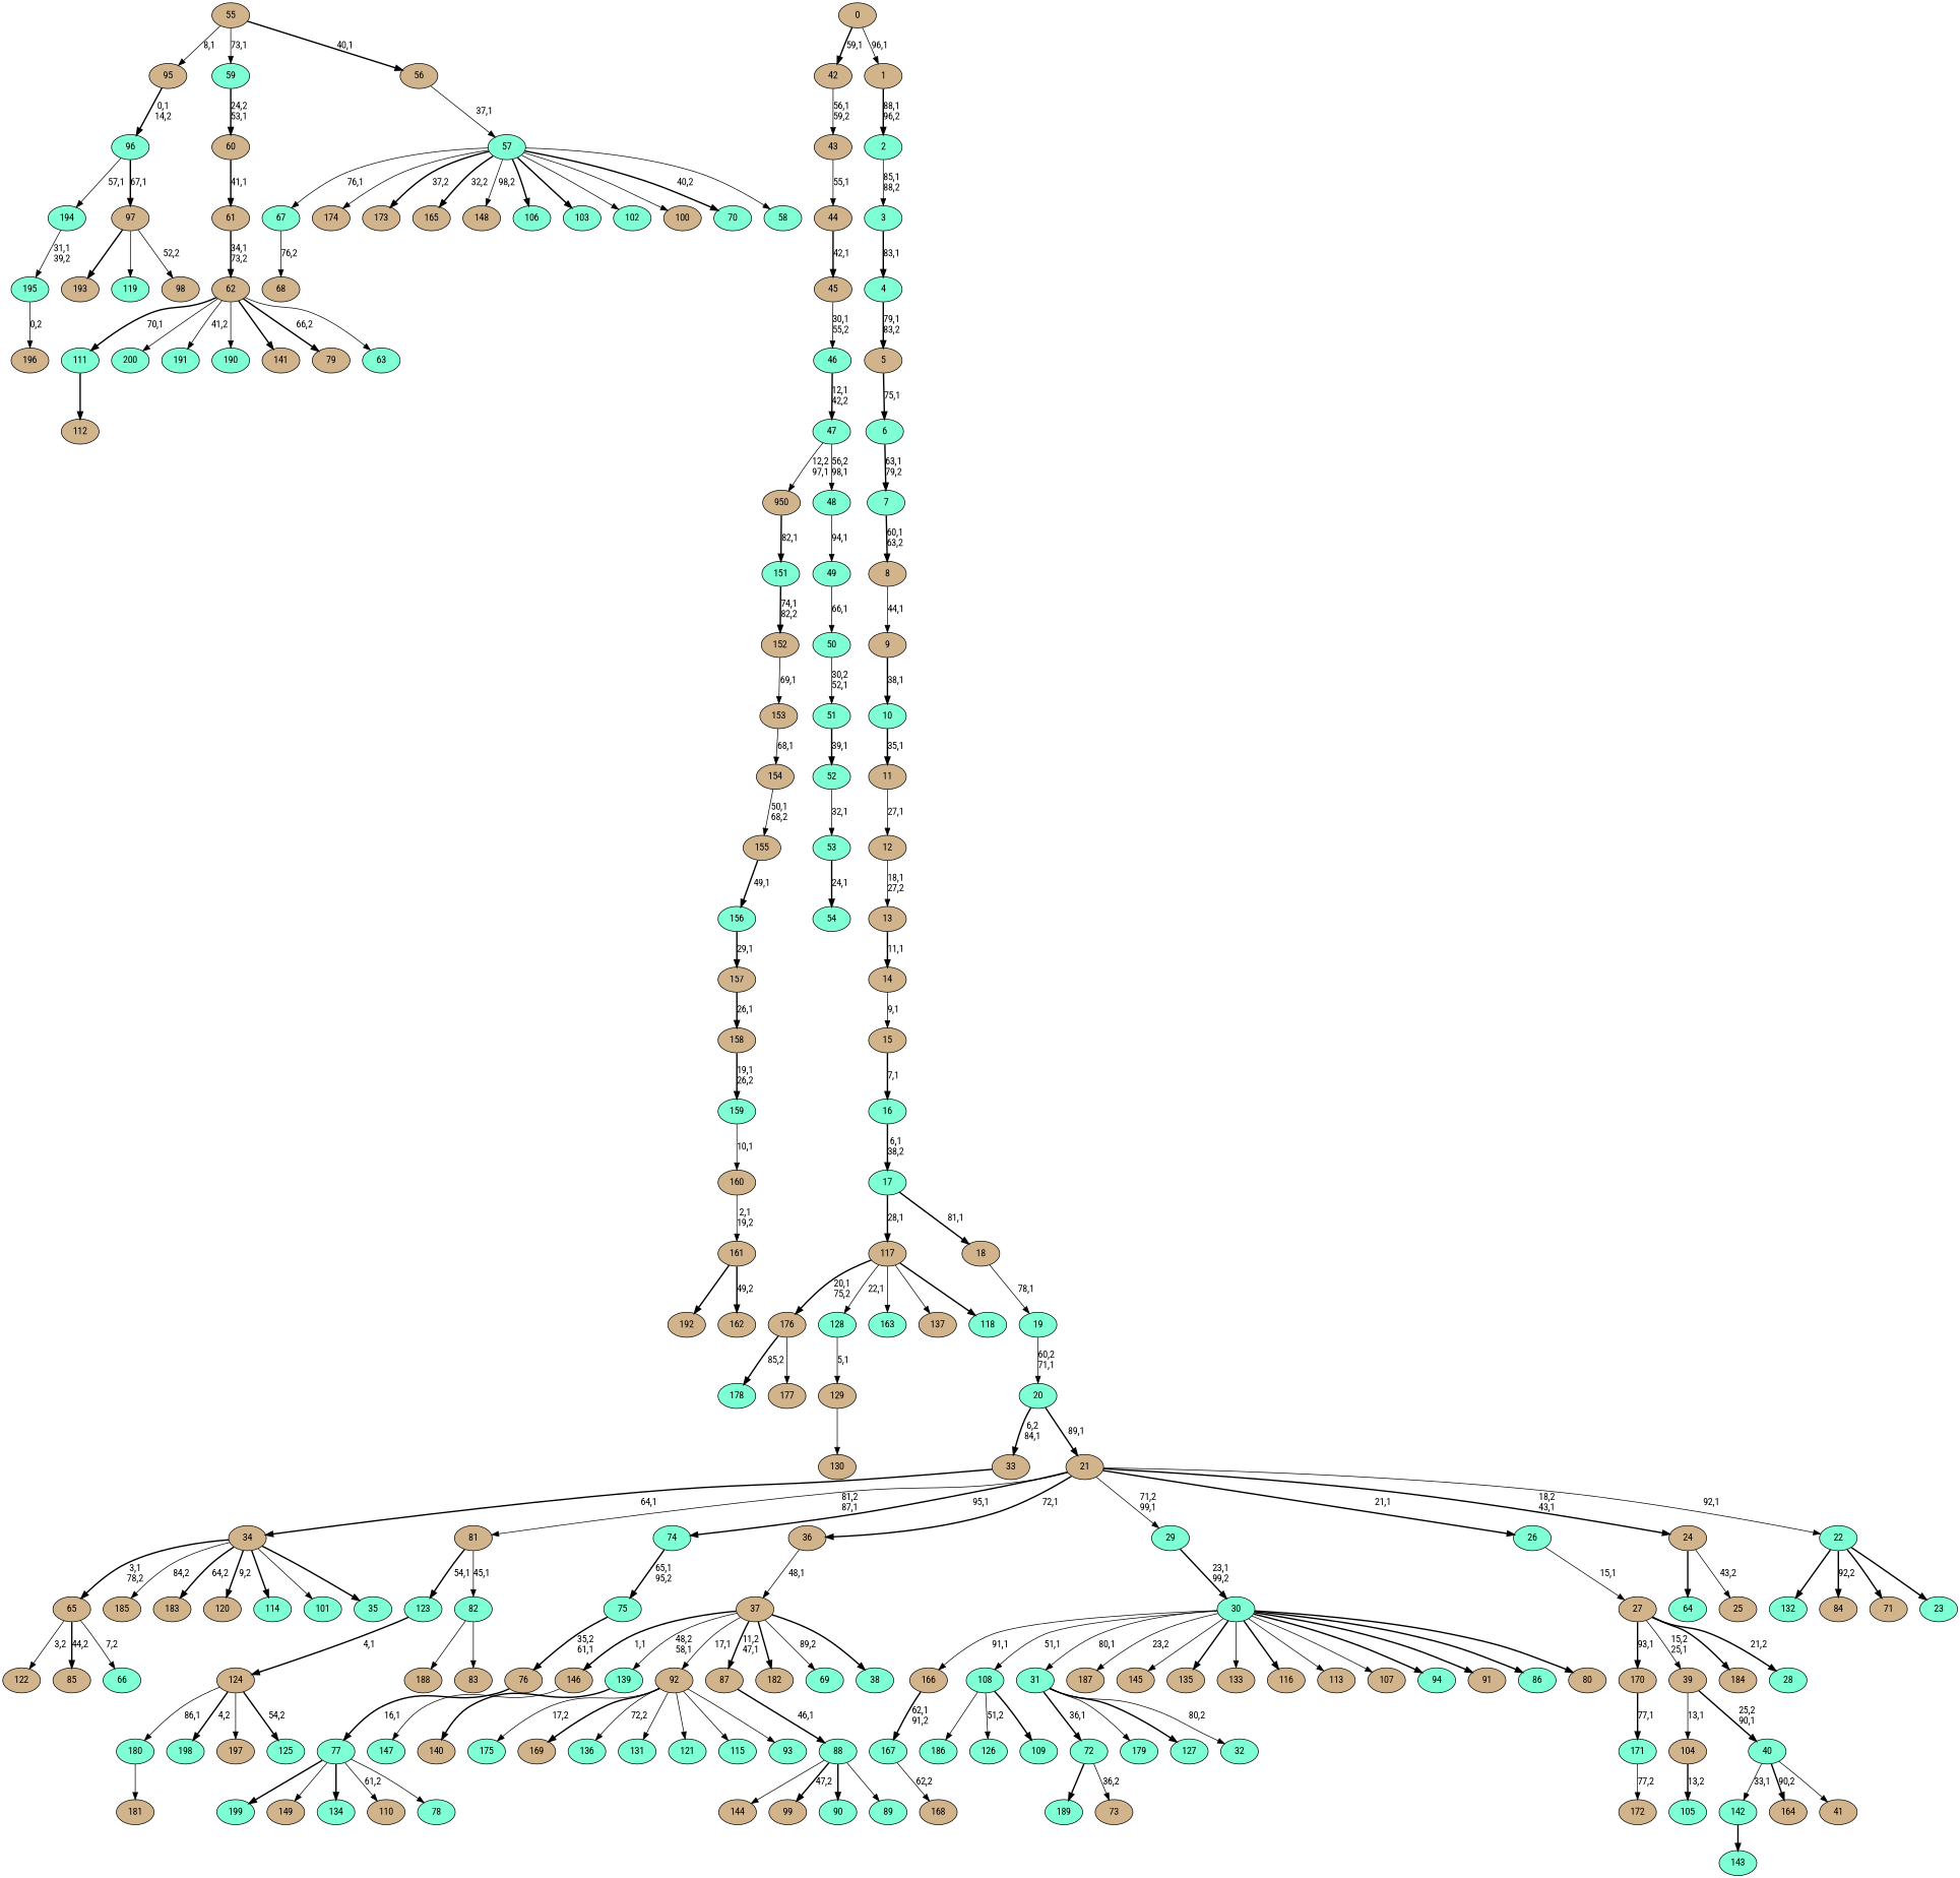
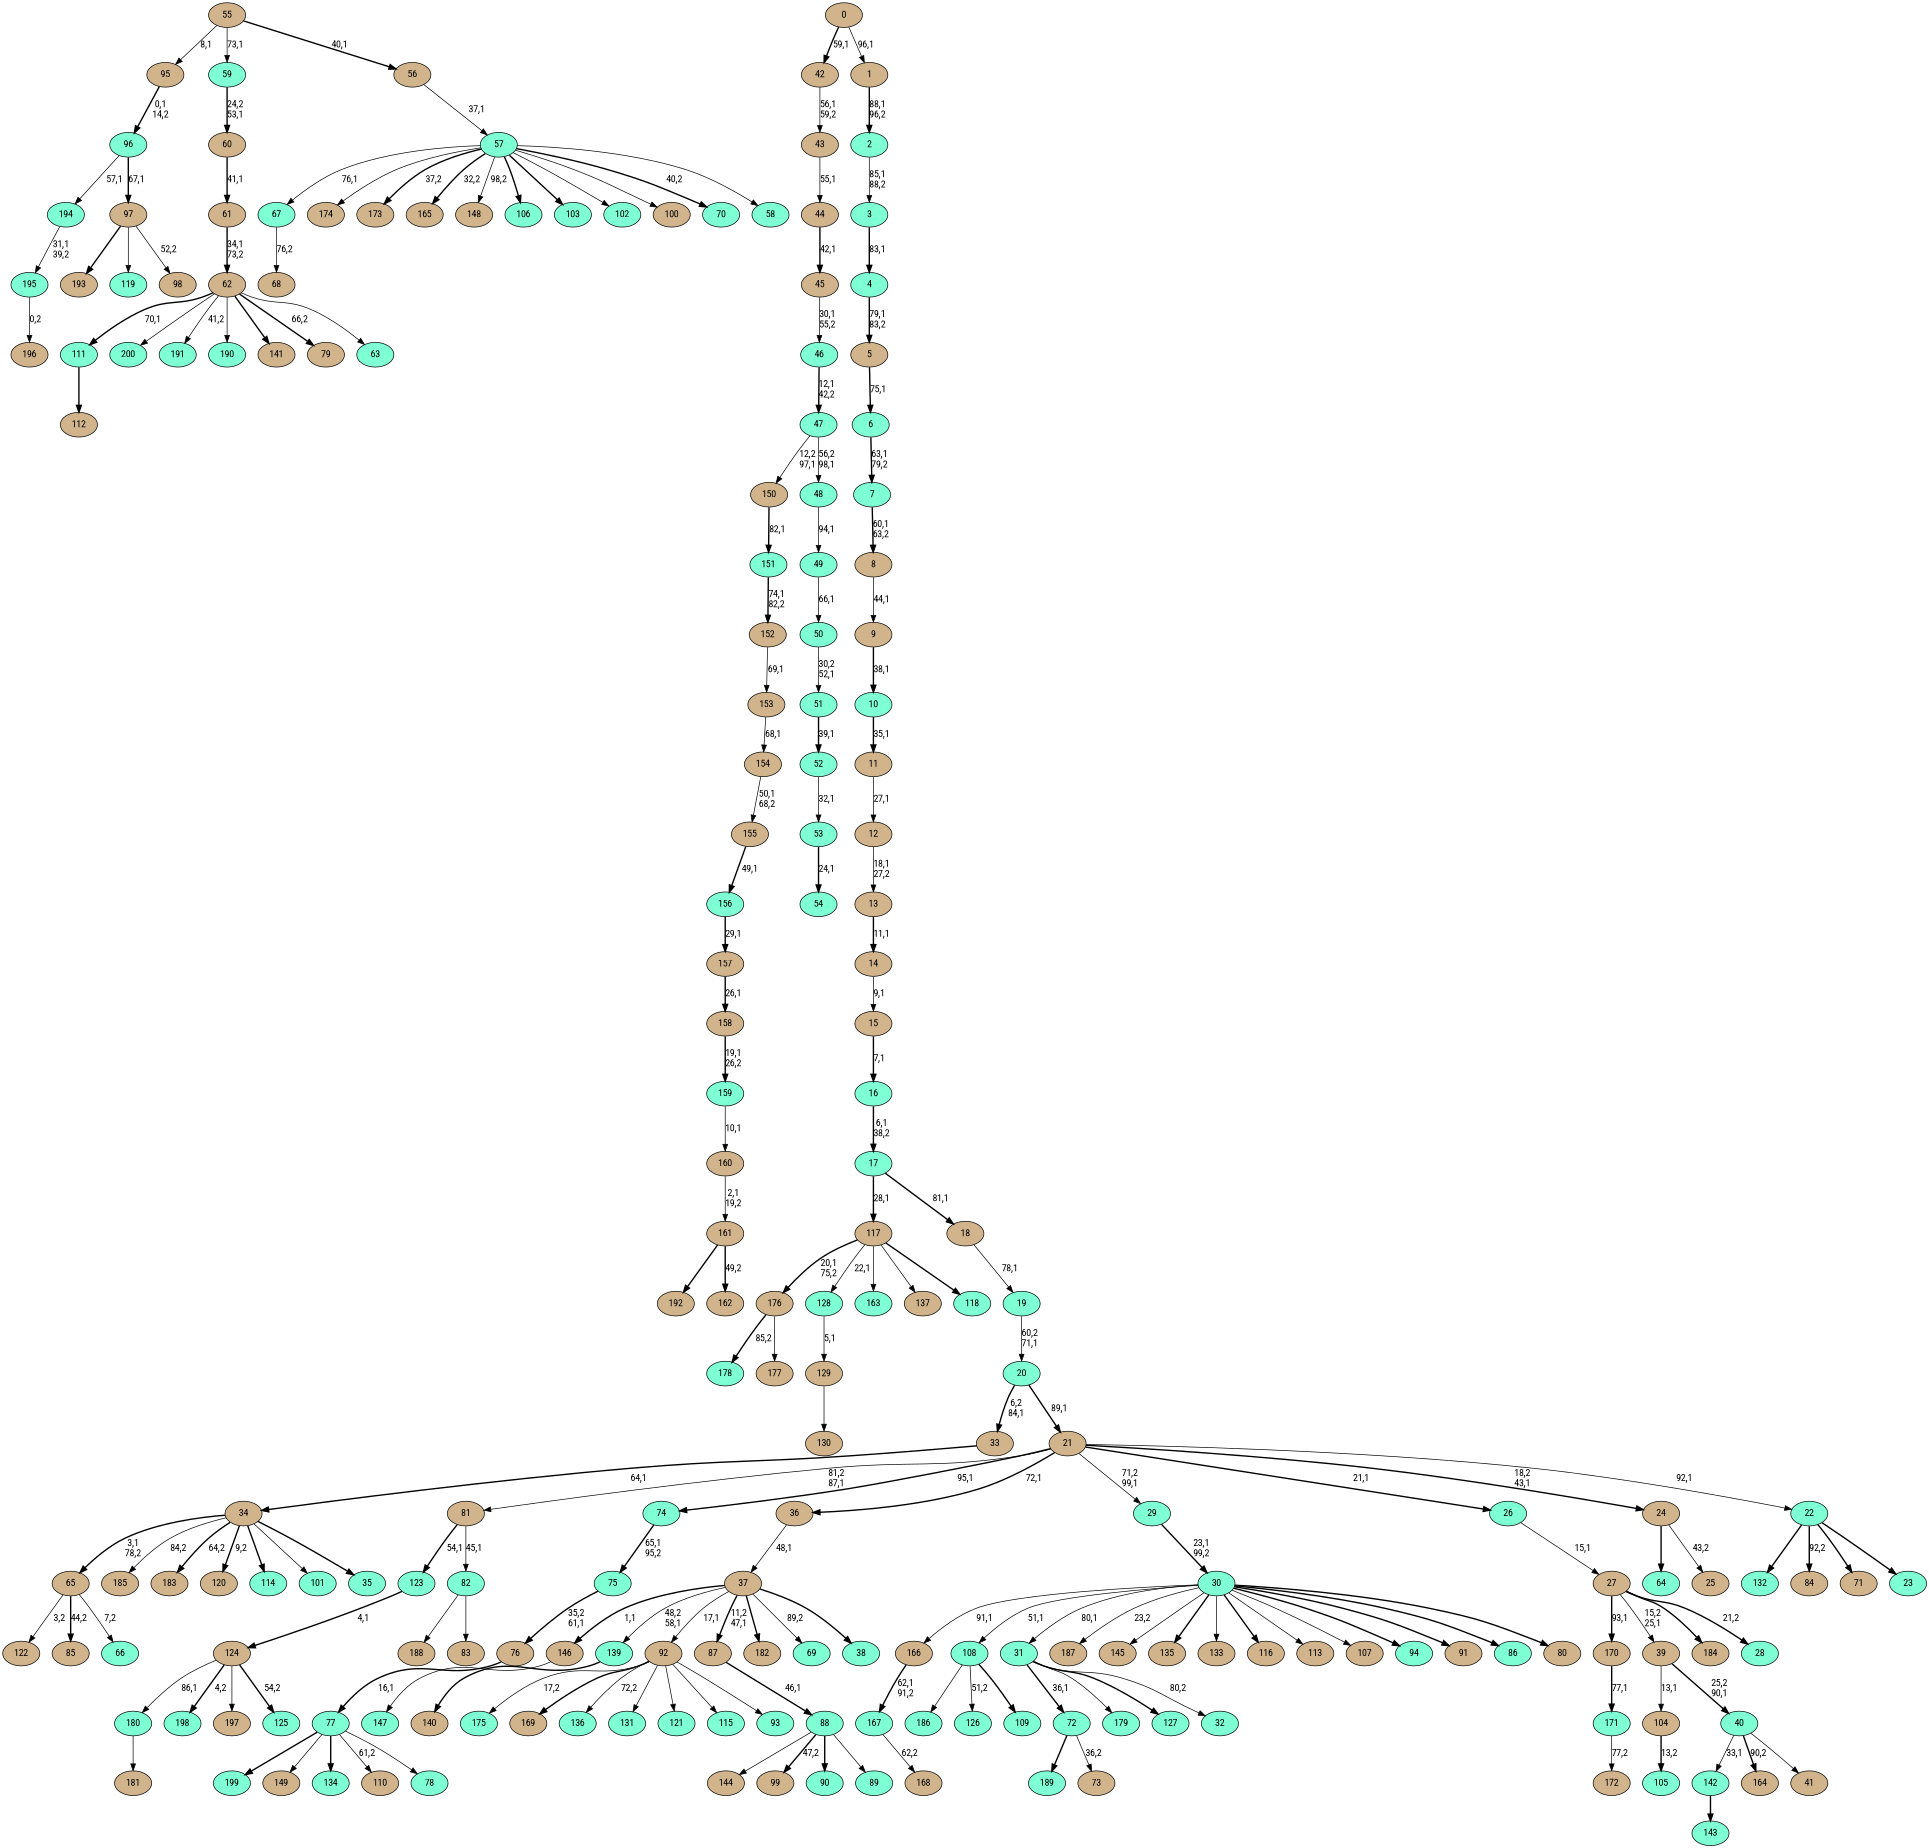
  digraph {
    fontname="Roboto Condensed"
    node [fillcolor=tan fontname="Roboto Condensed" style=filled]
    edge [fontname="Roboto Condensed" style=bold]
    195 [fillcolor=aquamarine]
    196
    194 [fillcolor=aquamarine]
    180 [fillcolor=aquamarine]
    181
    178 [fillcolor=aquamarine]
    176
    177
    171 [fillcolor=aquamarine]
    172
    170
    167 [fillcolor=aquamarine]
    168
    166
    161
    192
    162
    160
    159 [fillcolor=aquamarine]
    158
    157
    156 [fillcolor=aquamarine]
    155
    154
    153
    152
    151 [fillcolor=aquamarine]
-   150 [label=950]
+   150
    147 [fillcolor=aquamarine]
    146
    142 [fillcolor=aquamarine]
    143 [fillcolor=aquamarine]
    139 [fillcolor=aquamarine]
    140
    129
    130
    128 [fillcolor=aquamarine]
    124
    198 [fillcolor=aquamarine]
    197
    125 [fillcolor=aquamarine]
    123 [fillcolor=aquamarine]
    117
    163 [fillcolor=aquamarine]
    137
    118 [fillcolor=aquamarine]
    111 [fillcolor=aquamarine]
    112
    108 [fillcolor=aquamarine]
    186 [fillcolor=aquamarine]
    126 [fillcolor=aquamarine]
    109 [fillcolor=aquamarine]
    105 [fillcolor=aquamarine]
    104
    97
    193
    119 [fillcolor=aquamarine]
    98
    96 [fillcolor=aquamarine]
    95
    175 [fillcolor=aquamarine]
    92
    169
    136 [fillcolor=aquamarine]
    131 [fillcolor=aquamarine]
    121 [fillcolor=aquamarine]
    115 [fillcolor=aquamarine]
    93 [fillcolor=aquamarine]
    88 [fillcolor=aquamarine]
    144
    99
    90 [fillcolor=aquamarine]
    89 [fillcolor=aquamarine]
    87
    82 [fillcolor=aquamarine]
    188
    83
    81
    77 [fillcolor=aquamarine]
    199 [fillcolor=aquamarine]
    149
    134 [fillcolor=aquamarine]
    110
    78 [fillcolor=aquamarine]
    76
    75 [fillcolor=aquamarine]
    74 [fillcolor=aquamarine]
    72 [fillcolor=aquamarine]
    189 [fillcolor=aquamarine]
    73
    67 [fillcolor=aquamarine]
    68
    65
    122
    85
    66 [fillcolor=aquamarine]
    62
    200 [fillcolor=aquamarine]
    191 [fillcolor=aquamarine]
    190 [fillcolor=aquamarine]
    141
    79
    63 [fillcolor=aquamarine]
    61
    60
    59 [fillcolor=aquamarine]
    57 [fillcolor=aquamarine]
    174
    173
    165
    148
    106 [fillcolor=aquamarine]
    103 [fillcolor=aquamarine]
    102 [fillcolor=aquamarine]
    100
    70 [fillcolor=aquamarine]
    58 [fillcolor=aquamarine]
    56
    55
    54 [fillcolor=aquamarine]
    53 [fillcolor=aquamarine]
    52 [fillcolor=aquamarine]
    51 [fillcolor=aquamarine]
    50 [fillcolor=aquamarine]
    49 [fillcolor=aquamarine]
    48 [fillcolor=aquamarine]
    47 [fillcolor=aquamarine]
    46 [fillcolor=aquamarine]
    45
    44
    43
    42
    40 [fillcolor=aquamarine]
    164
    41
    39
    37
    182
    69 [fillcolor=aquamarine]
    38 [fillcolor=aquamarine]
    36
    34
    185
    183
    120
    114 [fillcolor=aquamarine]
    101 [fillcolor=aquamarine]
    35 [fillcolor=aquamarine]
    33
    31 [fillcolor=aquamarine]
    179 [fillcolor=aquamarine]
    127 [fillcolor=aquamarine]
    32 [fillcolor=aquamarine]
    30 [fillcolor=aquamarine]
    187
    145
    135
    133
    116
    113
    107
    94 [fillcolor=aquamarine]
    91
    86 [fillcolor=aquamarine]
    80
    29 [fillcolor=aquamarine]
    27
    184
    28 [fillcolor=aquamarine]
    26 [fillcolor=aquamarine]
    64 [fillcolor=aquamarine]
    24
    25
    22 [fillcolor=aquamarine]
    132 [fillcolor=aquamarine]
    84
    71
    23 [fillcolor=aquamarine]
    21
    20 [fillcolor=aquamarine]
    19 [fillcolor=aquamarine]
    18
    17 [fillcolor=aquamarine]
    16 [fillcolor=aquamarine]
    15
    14
    13
    12
    11
    10 [fillcolor=aquamarine]
    9
    8
    7 [fillcolor=aquamarine]
    6 [fillcolor=aquamarine]
    5
    4 [fillcolor=aquamarine]
    3 [fillcolor=aquamarine]
    2 [fillcolor=aquamarine]
    1
    0
    195 -> 196 [label="0,2" style=solid]
    194 -> 195 [label="31,1\n39,2" style=solid]
    180 -> 181 [style=solid]
    176 -> 178 [label="85,2"]
    176 -> 177 [style=solid]
    171 -> 172 [label="77,2" style=solid]
    170 -> 171 [label="77,1"]
    167 -> 168 [label="62,2" style=solid]
    166 -> 167 [label="62,1\n91,2"]
    161 -> 192
    161 -> 162 [label="49,2"]
    160 -> 161 [label="2,1\n19,2" style=solid]
    159 -> 160 [label="10,1" style=solid]
    158 -> 159 [label="19,1\n26,2"]
    157 -> 158 [label="26,1"]
    156 -> 157 [label="29,1"]
    155 -> 156 [label="49,1"]
    154 -> 155 [label="50,1\n68,2" style=solid]
    153 -> 154 [label="68,1" style=solid]
    152 -> 153 [label="69,1" style=solid]
    151 -> 152 [label="74,1\n82,2"]
    150 -> 151 [label="82,1"]
    146 -> 147 [style=solid]
    142 -> 143
    139 -> 140
    129 -> 130 [style=solid]
    128 -> 129 [label="5,1" style=solid]
    124 -> 180 [label="86,1" style=solid]
    124 -> 198 [label="4,2"]
    124 -> 197 [style=solid]
    124 -> 125 [label="54,2"]
    123 -> 124 [label="4,1"]
    117 -> 176 [label="20,1\n75,2"]
    117 -> 128 [label="22,1" style=solid]
    117 -> 163 [style=solid]
    117 -> 137 [style=solid]
    117 -> 118
    111 -> 112
    108 -> 186 [style=solid]
    108 -> 126 [label="51,2" style=solid]
    108 -> 109
    104 -> 105 [label="13,2"]
    97 -> 193
    97 -> 119 [style=solid]
    97 -> 98 [label="52,2" style=solid]
    96 -> 194 [label="57,1" style=solid]
    96 -> 97 [label="67,1"]
    95 -> 96 [label="0,1\n14,2"]
    92 -> 175 [label="17,2" style=solid]
    92 -> 169
    92 -> 136 [label="72,2" style=solid]
    92 -> 131 [style=solid]
    92 -> 121 [style=solid]
    92 -> 115 [style=solid]
    92 -> 93 [style=solid]
    88 -> 144 [style=solid]
    88 -> 99 [label="47,2"]
    88 -> 90
    88 -> 89 [style=solid]
    87 -> 88 [label="46,1"]
    82 -> 188 [style=solid]
    82 -> 83 [style=solid]
    81 -> 123 [label="54,1"]
    81 -> 82 [label="45,1" style=solid]
    77 -> 199
    77 -> 149 [style=solid]
    77 -> 134
    77 -> 110 [label="61,2" style=solid]
    77 -> 78 [style=solid]
    76 -> 77 [label="16,1"]
    75 -> 76 [label="35,2\n61,1"]
    74 -> 75 [label="65,1\n95,2"]
    72 -> 189
    72 -> 73 [label="36,2" style=solid]
    67 -> 68 [label="76,2" style=solid]
    65 -> 122 [label="3,2" style=solid]
    65 -> 85 [label="44,2"]
    65 -> 66 [label="7,2" style=solid]
    62 -> 111 [label="70,1"]
    62 -> 200 [style=solid]
    62 -> 191 [label="41,2" style=solid]
    62 -> 190 [style=solid]
    62 -> 141
    62 -> 79 [label="66,2"]
    62 -> 63 [style=solid]
    61 -> 62 [label="34,1\n73,2"]
    60 -> 61 [label="41,1"]
    59 -> 60 [label="24,2\n53,1"]
    57 -> 67 [label="76,1" style=solid]
    57 -> 174 [style=solid]
    57 -> 173 [label="37,2"]
    57 -> 165 [label="32,2"]
    57 -> 148 [label="98,2" style=solid]
    57 -> 106
    57 -> 103
    57 -> 102 [style=solid]
    57 -> 100 [style=solid]
    57 -> 70 [label="40,2"]
    57 -> 58 [style=solid]
    56 -> 57 [label="37,1" style=solid]
    55 -> 95 [label="8,1" style=solid]
    55 -> 59 [label="73,1" style=solid]
    55 -> 56 [label="40,1"]
    53 -> 54 [label="24,1"]
    52 -> 53 [label="32,1" style=solid]
    51 -> 52 [label="39,1"]
    50 -> 51 [label="30,2\n52,1" style=solid]
    49 -> 50 [label="66,1" style=solid]
    48 -> 49 [label="94,1" style=solid]
    47 -> 150 [label="12,2\n97,1" style=solid]
    47 -> 48 [label="56,2\n98,1" style=solid]
    46 -> 47 [label="12,1\n42,2"]
    45 -> 46 [label="30,1\n55,2" style=solid]
    44 -> 45 [label="42,1"]
    43 -> 44 [label="55,1" style=solid]
    42 -> 43 [label="56,1\n59,2" style=solid]
    40 -> 142 [label="33,1" style=solid]
    40 -> 164 [label="90,2"]
    40 -> 41 [style=solid]
    39 -> 104 [label="13,1" style=solid]
    39 -> 40 [label="25,2\n90,1"]
    37 -> 146 [label="1,1"]
    37 -> 139 [label="48,2\n58,1" style=solid]
    37 -> 92 [label="17,1" style=solid]
    37 -> 87 [label="11,2\n47,1"]
    37 -> 182
    37 -> 69 [label="89,2" style=solid]
    37 -> 38
    36 -> 37 [label="48,1" style=solid]
    34 -> 65 [label="3,1\n78,2"]
    34 -> 185 [label="84,2" style=solid]
    34 -> 183 [label="64,2"]
    34 -> 120 [label="9,2"]
    34 -> 114
    34 -> 101 [style=solid]
    34 -> 35
    33 -> 34 [label="64,1"]
    31 -> 72 [label="36,1"]
    31 -> 179 [style=solid]
    31 -> 127
    31 -> 32 [label="80,2" style=solid]
    30 -> 166 [label="91,1" style=solid]
    30 -> 108 [label="51,1" style=solid]
    30 -> 31 [label="80,1" style=solid]
    30 -> 187 [label="23,2" style=solid]
    30 -> 145 [style=solid]
    30 -> 135
    30 -> 133 [style=solid]
    30 -> 116
    30 -> 113 [style=solid]
    30 -> 107 [style=solid]
    30 -> 94
    30 -> 91
    30 -> 86
    30 -> 80
    29 -> 30 [label="23,1\n99,2"]
    27 -> 170 [label="93,1"]
    27 -> 39 [label="15,2\n25,1" style=solid]
    27 -> 184
    27 -> 28 [label="21,2"]
    26 -> 27 [label="15,1" style=solid]
    24 -> 64
    24 -> 25 [label="43,2" style=solid]
    22 -> 132
    22 -> 84 [label="92,2"]
    22 -> 71
    22 -> 23
    21 -> 81 [label="81,2\n87,1" style=solid]
    21 -> 74 [label="95,1"]
    21 -> 36 [label="72,1"]
    21 -> 29 [label="71,2\n99,1" style=solid]
    21 -> 26 [label="21,1"]
    21 -> 24 [label="18,2\n43,1"]
    21 -> 22 [label="92,1" style=solid]
    20 -> 33 [label="6,2\n84,1"]
    20 -> 21 [label="89,1"]
    19 -> 20 [label="60,2\n71,1" style=solid]
    18 -> 19 [label="78,1" style=solid]
    17 -> 117 [label="28,1"]
    17 -> 18 [label="81,1"]
    16 -> 17 [label="6,1\n38,2"]
    15 -> 16 [label="7,1"]
    14 -> 15 [label="9,1" style=solid]
    13 -> 14 [label="11,1"]
    12 -> 13 [label="18,1\n27,2" style=solid]
    11 -> 12 [label="27,1" style=solid]
    10 -> 11 [label="35,1"]
    9 -> 10 [label="38,1"]
    8 -> 9 [label="44,1" style=solid]
    7 -> 8 [label="60,1\n63,2"]
    6 -> 7 [label="63,1\n79,2"]
    5 -> 6 [label="75,1"]
    4 -> 5 [label="79,1\n83,2"]
    3 -> 4 [label="83,1"]
    2 -> 3 [label="85,1\n88,2" style=solid]
    1 -> 2 [label="88,1\n96,2"]
    0 -> 42 [label="59,1"]
    0 -> 1 [label="96,1" style=solid]
  }
